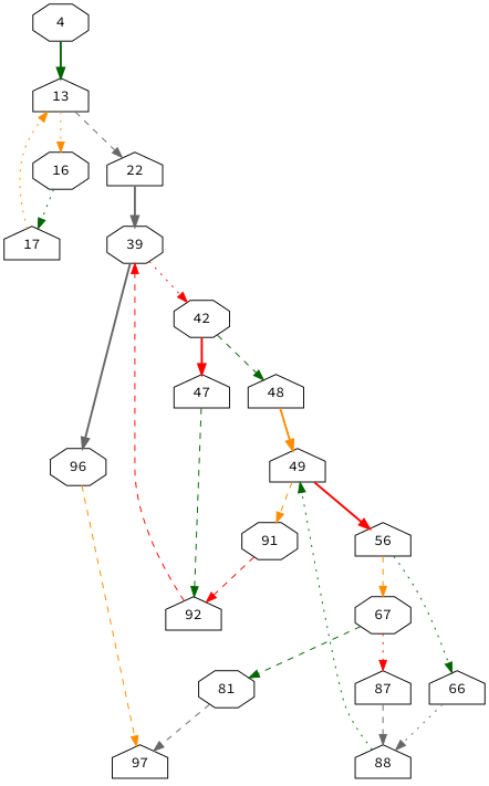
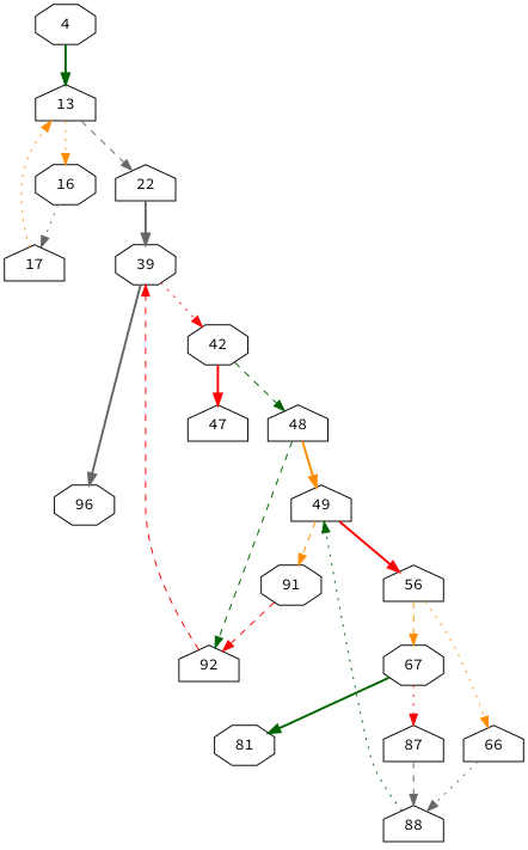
  strict digraph {
    fontname="Source Code Pro"
    node [fontname="Source Code Pro" shape=house]
    edge [color=darkorange fontname="Source Code Pro" style=dashed]
    4 [entry=true shape=octagon]
    13
    16 [shape=octagon]
    22
    17
    39 [shape=octagon]
    42 [shape=octagon]
    96 [shape=octagon]
    47
    48
-   97
    92
    49
    56
    91 [shape=octagon]
    66
    67 [shape=octagon]
    88
    81 [shape=octagon]
    87
    4 -> 13 [color=darkgreen style=bold]
    13 -> 16 [cond=true style=dotted]
    13 -> 22 [color=gray40 cond=false]
-   16 -> 17 [color=darkgreen style=dotted]
+   16 -> 17 [color=gray40 style=dotted]
    22 -> 39 [color=gray40 style=bold]
    17 -> 13 [style=dotted]
    39 -> 42 [color=red cond=true style=dotted]
    39 -> 96 [color=gray40 cond=false style=bold]
    42 -> 47 [color=red cond=true style=bold]
    42 -> 48 [color=darkgreen cond=false]
-   96 -> 97
-   47 -> 92 [color=darkgreen]
+   48 -> 92 [color=darkgreen]
    48 -> 49 [style=bold]
    92 -> 39 [color=red]
    49 -> 56 [color=red cond=true style=bold]
    49 -> 91 [cond=false]
-   56 -> 66 [color=darkgreen cond=true style=dotted]
+   56 -> 66 [cond=true style=dotted]
    56 -> 67 [cond=false]
    91 -> 92 [color=red]
    66 -> 88 [color=gray40 style=dotted]
-   67 -> 81 [color=darkgreen cond=true]
+   67 -> 81 [color=darkgreen cond=true style=bold]
    67 -> 87 [color=red cond=false style=dotted]
    88 -> 49 [color=darkgreen style=dotted]
-   81 -> 97 [color=gray40]
    87 -> 88 [color=gray40]
  }
